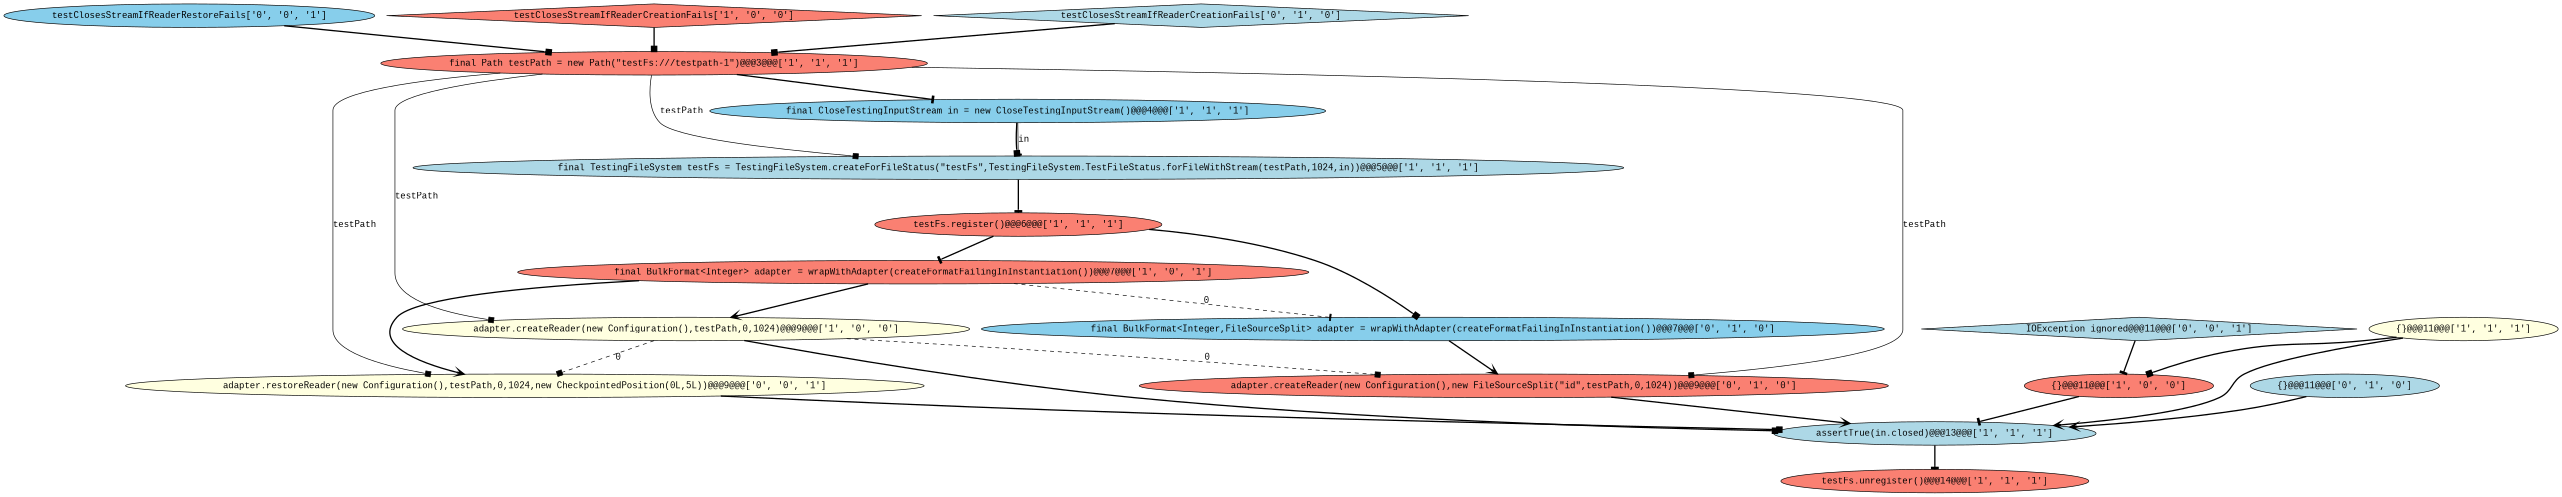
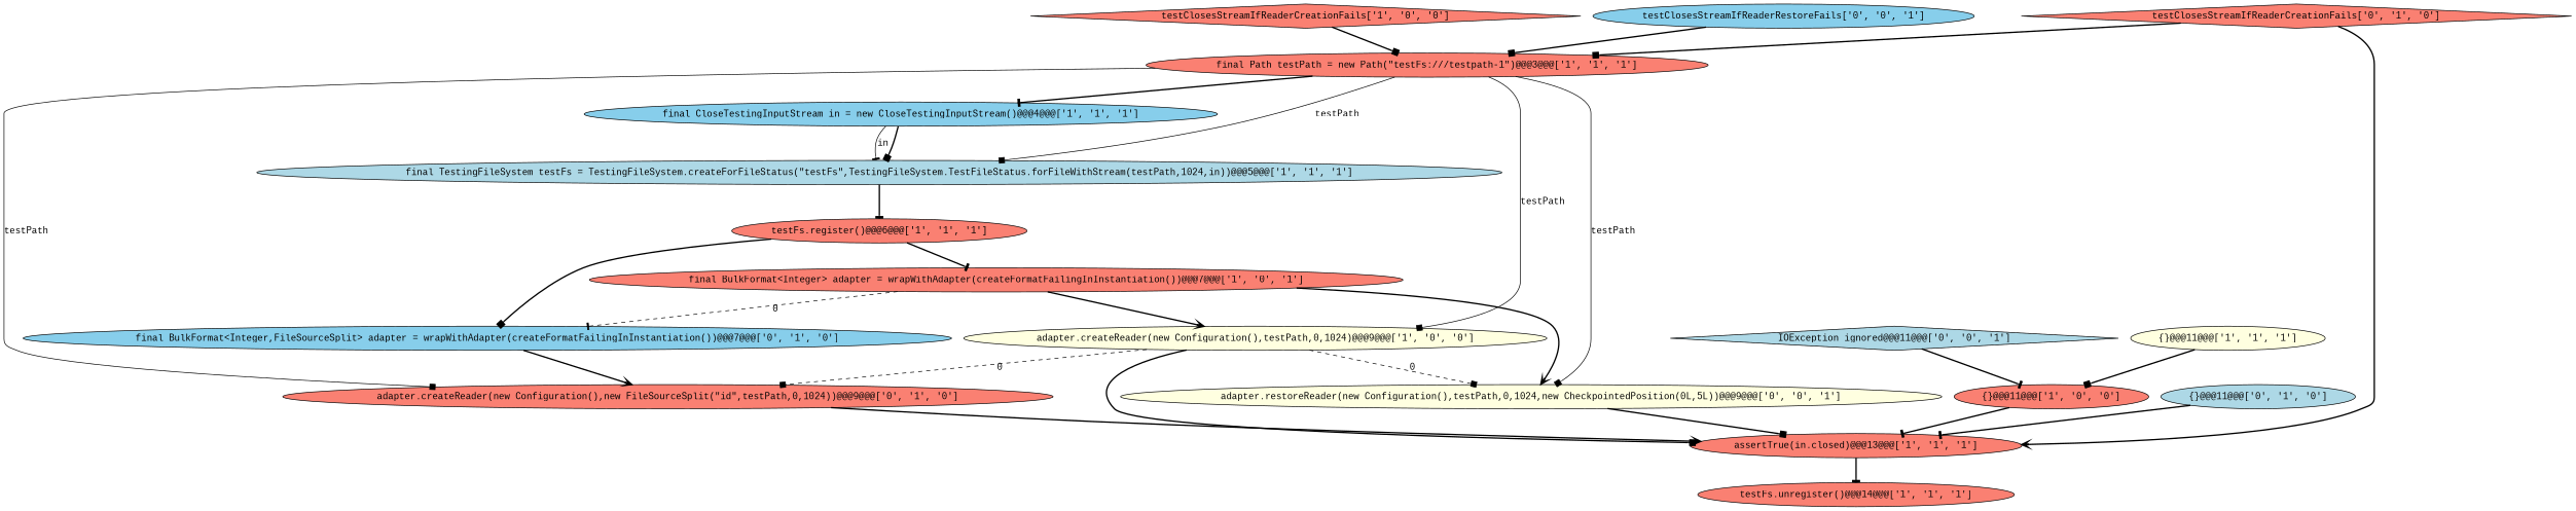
  digraph {
    fontname="Liberation Mono"
    node [fillcolor=salmon fontname="Liberation Mono" shape=ellipse style=filled]
    edge [arrowhead=box fontname="Liberation Mono" style=bold]
    n1 [label="final Path testPath = new Path(\"testFs:///testpath-1\")@@@3@@@['1', '1', '1']"]
    n2 [fillcolor=lightyellow label="adapter.restoreReader(new Configuration(),testPath,0,1024,new CheckpointedPosition(0L,5L))@@@9@@@['0', '0', '1']"]
    n3 [fillcolor=lightblue label="final TestingFileSystem testFs = TestingFileSystem.createForFileStatus(\"testFs\",TestingFileSystem.TestFileStatus.forFileWithStream(testPath,1024,in))@@@5@@@['1', '1', '1']"]
    n4 [label="adapter.createReader(new Configuration(),new FileSourceSplit(\"id\",testPath,0,1024))@@@9@@@['0', '1', '0']"]
    n5 [fillcolor=skyblue label="final CloseTestingInputStream in = new CloseTestingInputStream()@@@4@@@['1', '1', '1']"]
    n6 [fillcolor=lightyellow label="adapter.createReader(new Configuration(),testPath,0,1024)@@@9@@@['1', '0', '0']"]
-   n7 [fillcolor=lightblue label="assertTrue(in.closed)@@@13@@@['1', '1', '1']"]
+   n7 [label="assertTrue(in.closed)@@@13@@@['1', '1', '1']"]
    n8 [label="testFs.register()@@@6@@@['1', '1', '1']"]
    n9 [label="final BulkFormat<Integer> adapter = wrapWithAdapter(createFormatFailingInInstantiation())@@@7@@@['1', '0', '1']"]
    n10 [fillcolor=skyblue label="final BulkFormat<Integer,FileSourceSplit> adapter = wrapWithAdapter(createFormatFailingInInstantiation())@@@7@@@['0', '1', '0']"]
    n11 [fillcolor=skyblue label="testClosesStreamIfReaderRestoreFails['0', '0', '1']"]
    n12 [label="testFs.unregister()@@@14@@@['1', '1', '1']"]
    n13 [fillcolor=lightblue label="IOException ignored@@@11@@@['0', '0', '1']" shape=diamond]
    n14 [label="{}@@@11@@@['1', '0', '0']"]
    n15 [fillcolor=lightyellow label="{}@@@11@@@['1', '1', '1']"]
    n16 [label="testClosesStreamIfReaderCreationFails['1', '0', '0']" shape=diamond]
    n17 [fillcolor=lightblue label="{}@@@11@@@['0', '1', '0']"]
-   n18 [fillcolor=lightblue label="testClosesStreamIfReaderCreationFails['0', '1', '0']" shape=diamond]
+   n18 [label="testClosesStreamIfReaderCreationFails['0', '1', '0']" shape=diamond]
    n1 -> n2 [label=testPath style=solid]
    n1 -> n3 [label=testPath style=solid]
    n1 -> n4 [label=testPath style=solid]
    n1 -> n5 [arrowhead=tee]
    n1 -> n6 [label=testPath style=solid]
    n2 -> n7
    n3 -> n8 [arrowhead=tee]
    n4 -> n7 [arrowhead=vee]
    n5 -> n3
    n5 -> n3 [arrowhead=tee label=in style=solid]
    n6 -> n2 [label=0 style=dashed]
    n6 -> n4 [label=0 style=dashed]
    n6 -> n7
    n7 -> n12 [arrowhead=tee]
    n8 -> n9 [arrowhead=tee]
    n8 -> n10
    n9 -> n2 [arrowhead=vee]
    n9 -> n6 [arrowhead=vee]
    n9 -> n10 [arrowhead=tee label=0 style=dashed]
    n10 -> n4 [arrowhead=vee]
    n11 -> n1
    n13 -> n14 [arrowhead=tee]
    n14 -> n7 [arrowhead=tee]
-   n15 -> n7 [arrowhead=vee]
+   n18 -> n7 [arrowhead=vee]
    n15 -> n14
    n16 -> n1
-   n17 -> n7 [arrowhead=vee]
+   n17 -> n7 [arrowhead=tee]
    n18 -> n1
  }
